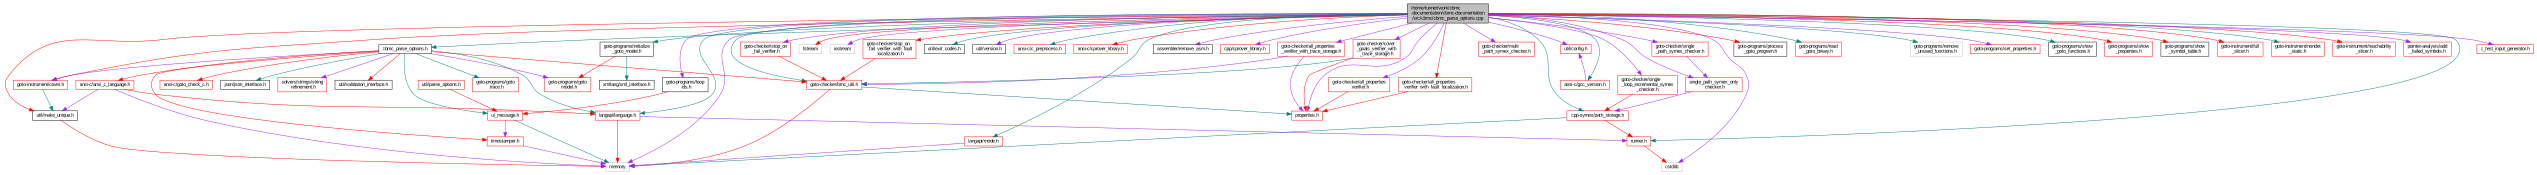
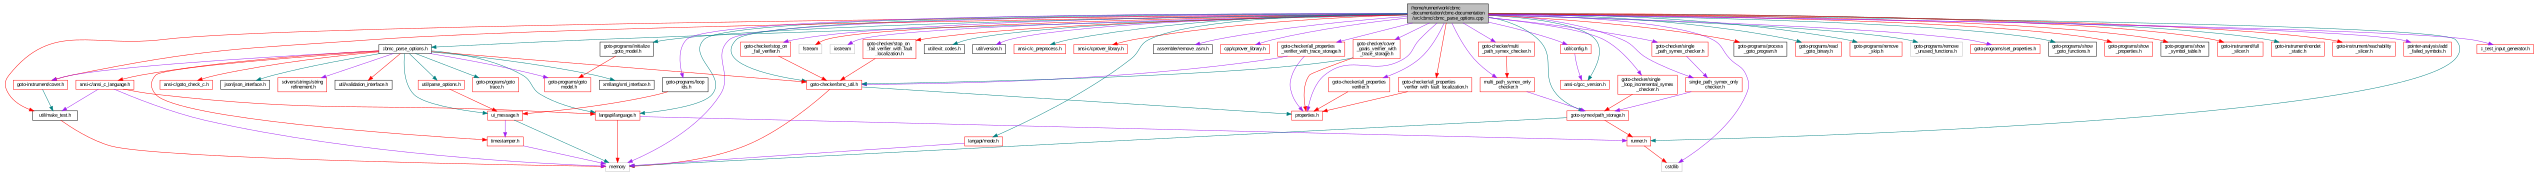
  digraph {
    fontname="Liberation Sans"
    node [color=red fontname="Liberation Sans" fontsize=10 shape=record]
    edge [color=purple fontname="Liberation Sans" fontsize=10 labelfontname=Helvetica labelfontsize=10 style=solid]
    n1 [color=black fillcolor=grey75 fontcolor=black height=0.2 label="/home/runner/work/cbmc\l-documentation/cbmc-documentation\l/src/cbmc/cbmc_parse_options.cpp" style=filled width=0.4]
    n2 [color=black height=0.2 label="cbmc_parse_options.h" width=0.4]
    n3 [color=grey75 height=0.2 label=memory width=0.4]
-   n4 [color=black height=0.2 label="util/make_unique.h" width=0.4]
+   n4 [color=black height=0.2 label="util/make_test.h" width=0.4]
    n5 [height=0.2 label="langapi/language.h" width=0.4]
    n6 [height=0.2 label="runner.h" width=0.4]
    n7 [color=grey75 height=0.2 label=cstdlib width=0.4]
    n8 [height=0.2 label="goto-checker/bmc_util.h" width=0.4]
    n9 [height=0.2 label="properties.h" width=0.4]
    n10 [height=0.2 label="goto-instrument/cover.h" width=0.4]
    n11 [color=grey75 height=0.2 label=fstream width=0.4]
    n12 [color=grey75 height=0.2 label=iostream width=0.4]
    n13 [height=0.2 label="util/config.h" width=0.4]
    n14 [color=black height=0.2 label="util/exit_codes.h" width=0.4]
    n15 [color=black height=0.2 label="util/version.h" width=0.4]
    n16 [height=0.2 label="ansi-c/c_preprocess.h" width=0.4]
    n17 [height=0.2 label="ansi-c/cprover_library.h" width=0.4]
    n18 [height=0.2 label="ansi-c/gcc_version.h" width=0.4]
    n19 [color=black height=0.2 label="assembler/remove_asm.h" width=0.4]
    n20 [height=0.2 label="cpp/cprover_library.h" width=0.4]
    n21 [height=0.2 label="goto-checker/all_properties\l_verifier.h" width=0.4]
    n22 [height=0.2 label="goto-checker/all_properties\l_verifier_with_fault_localization.h" width=0.4]
    n23 [height=0.2 label="goto-checker/all_properties\l_verifier_with_trace_storage.h" width=0.4]
    n24 [height=0.2 label="goto-checker/cover\l_goals_verifier_with\l_trace_storage.h" width=0.4]
    n25 [height=0.2 label="goto-checker/multi\l_path_symex_checker.h" width=0.4]
-   n27 [height=0.2 label="cpp-symex/path_storage.h" width=0.4]
+   n26 [height=0.2 label="multi_path_symex_only\l_checker.h" width=0.4]
+   n27 [height=0.2 label="goto-symex/path_storage.h" width=0.4]
    n28 [height=0.2 label="goto-checker/single\l_loop_incremental_symex\l_checker.h" width=0.4]
    n29 [height=0.2 label="goto-checker/single\l_path_symex_checker.h" width=0.4]
    n30 [height=0.2 label="single_path_symex_only\l_checker.h" width=0.4]
    n31 [height=0.2 label="goto-checker/stop_on\l_fail_verifier.h" width=0.4]
    n32 [height=0.2 label="goto-checker/stop_on\l_fail_verifier_with_fault\l_localization.h" width=0.4]
    n33 [color=black height=0.2 label="goto-programs/initialize\l_goto_model.h" width=0.4]
    n34 [color=black height=0.2 label="goto-programs/loop\l_ids.h" width=0.4]
    n35 [color=black height=0.2 label="goto-programs/process\l_goto_program.h" width=0.4]
    n36 [height=0.2 label="goto-programs/read\l_goto_binary.h" width=0.4]
+   n37 [height=0.2 label="goto-programs/remove\l_skip.h" width=0.4]
    n38 [color=grey75 height=0.2 label="goto-programs/remove\l_unused_functions.h" width=0.4]
    n39 [height=0.2 label="goto-programs/set_properties.h" width=0.4]
    n40 [color=black height=0.2 label="goto-programs/show\l_goto_functions.h" width=0.4]
    n41 [height=0.2 label="goto-programs/show\l_properties.h" width=0.4]
    n42 [color=black height=0.2 label="goto-programs/show\l_symbol_table.h" width=0.4]
    n43 [height=0.2 label="goto-instrument/full\l_slicer.h" width=0.4]
    n44 [height=0.2 label="goto-instrument/nondet\l_static.h" width=0.4]
    n45 [height=0.2 label="goto-instrument/reachability\l_slicer.h" width=0.4]
    n46 [height=0.2 label="pointer-analysis/add\l_failed_symbols.h" width=0.4]
    n47 [height=0.2 label="langapi/mode.h" width=0.4]
    n48 [height=0.2 label="c_test_input_generator.h" width=0.4]
    n49 [height=0.2 label="util/parse_options.h" width=0.4]
    n50 [height=0.2 label="ui_message.h" width=0.4]
    n51 [height=0.2 label="timestamper.h" width=0.4]
    n52 [color=black height=0.2 label="util/validation_interface.h" width=0.4]
    n53 [height=0.2 label="goto-programs/goto\l_model.h" width=0.4]
    n54 [height=0.2 label="goto-programs/goto\l_trace.h" width=0.4]
    n55 [height=0.2 label="ansi-c/ansi_c_language.h" width=0.4]
    n56 [height=0.2 label="ansi-c/goto_check_c.h" width=0.4]
    n57 [color=black height=0.2 label="json/json_interface.h" width=0.4]
    n58 [height=0.2 label="solvers/strings/string\l_refinement.h" width=0.4]
    n59 [color=black height=0.2 label="xmllang/xml_interface.h" width=0.4]
    n1 -> n2 [color=teal]
    n1 -> n3
    n1 -> n4 [color=red]
    n1 -> n5 [color=teal]
    n1 -> n6 [color=teal]
    n1 -> n7
    n1 -> n8 [color=teal]
    n1 -> n9
    n1 -> n10 [color=red]
    n1 -> n11 [color=red]
    n1 -> n12
    n1 -> n13
    n1 -> n14 [color=teal]
    n1 -> n15
    n1 -> n16 [color=teal]
    n1 -> n17 [color=red]
    n1 -> n18 [color=teal]
    n1 -> n19
    n1 -> n20
    n1 -> n21
    n1 -> n22 [color=red]
    n1 -> n23
    n1 -> n24
    n1 -> n25
+   n1 -> n26
    n1 -> n27 [color=teal]
    n1 -> n28
    n1 -> n29
    n1 -> n30
    n1 -> n31
    n1 -> n32 [color=red]
    n1 -> n33 [color=teal]
    n1 -> n34
    n1 -> n35 [color=red]
    n1 -> n36 [color=teal]
+   n1 -> n37 [color=teal]
    n1 -> n38 [color=teal]
    n1 -> n39
    n1 -> n40 [color=teal]
    n1 -> n41 [color=red]
    n1 -> n42 [color=red]
    n1 -> n43 [color=red]
    n1 -> n44 [color=teal]
    n1 -> n45 [color=red]
    n1 -> n46
    n1 -> n47 [color=teal]
    n1 -> n48
    n2 -> n5 [color=teal]
    n2 -> n8 [color=red]
    n2 -> n10
+   n2 -> n49 [color=teal]
    n2 -> n50 [color=teal]
    n2 -> n51 [color=red]
    n2 -> n52 [color=red]
    n2 -> n53
    n2 -> n54 [color=teal]
    n2 -> n55 [color=red]
    n2 -> n56 [color=red]
    n2 -> n57 [color=teal]
    n2 -> n58
-   n33 -> n59 [color=teal]
+   n2 -> n59 [color=teal]
    n4 -> n3 [color=red]
    n5 -> n3 [color=red]
    n5 -> n6
    n6 -> n7 [color=red]
    n8 -> n3 [color=red]
    n8 -> n9 [color=teal]
    n10 -> n4 [color=teal]
-   n18 -> n13
+   n13 -> n18
    n21 -> n9 [color=red]
    n22 -> n9 [color=red]
    n23 -> n8
    n23 -> n9
    n24 -> n8 [color=teal]
    n24 -> n9 [color=red]
+   n25 -> n26 [color=red]
+   n26 -> n27
    n27 -> n3 [color=teal]
    n27 -> n6 [color=red]
    n28 -> n27 [color=red]
    n29 -> n30
    n30 -> n27
    n31 -> n8 [color=red]
    n32 -> n8 [color=red]
    n33 -> n53 [color=red]
    n34 -> n50 [color=red]
    n47 -> n3
    n49 -> n50 [color=red]
    n50 -> n3 [color=teal]
    n50 -> n51
    n51 -> n3
    n55 -> n3
    n55 -> n4
    n55 -> n5 [color=red]
  }
